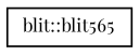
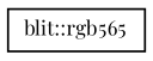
  digraph {
    rankdir=LR
    fontname="Playfair Display"
-   n1 [color=black fillcolor=white fontname="Playfair Display" fontsize=10 height=0.2 label="blit::blit565" shape=record style=filled width=0.4]
+   n1 [color=black fillcolor=white fontname="Playfair Display" fontsize=10 height=0.2 label="blit::rgb565" shape=record style=filled width=0.4]
  }
